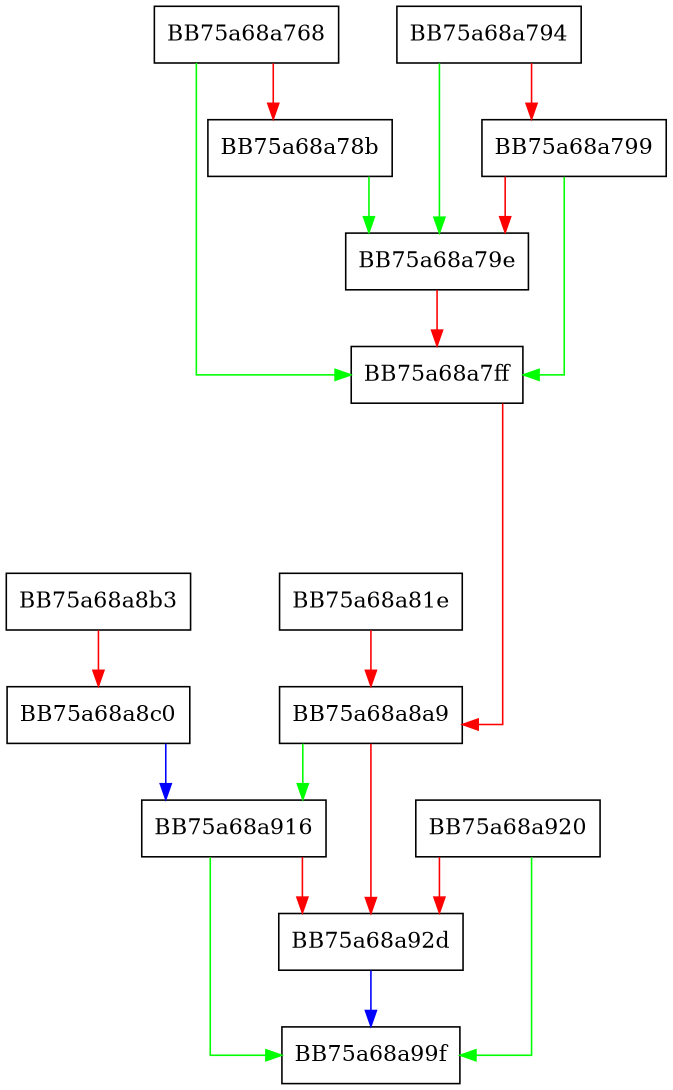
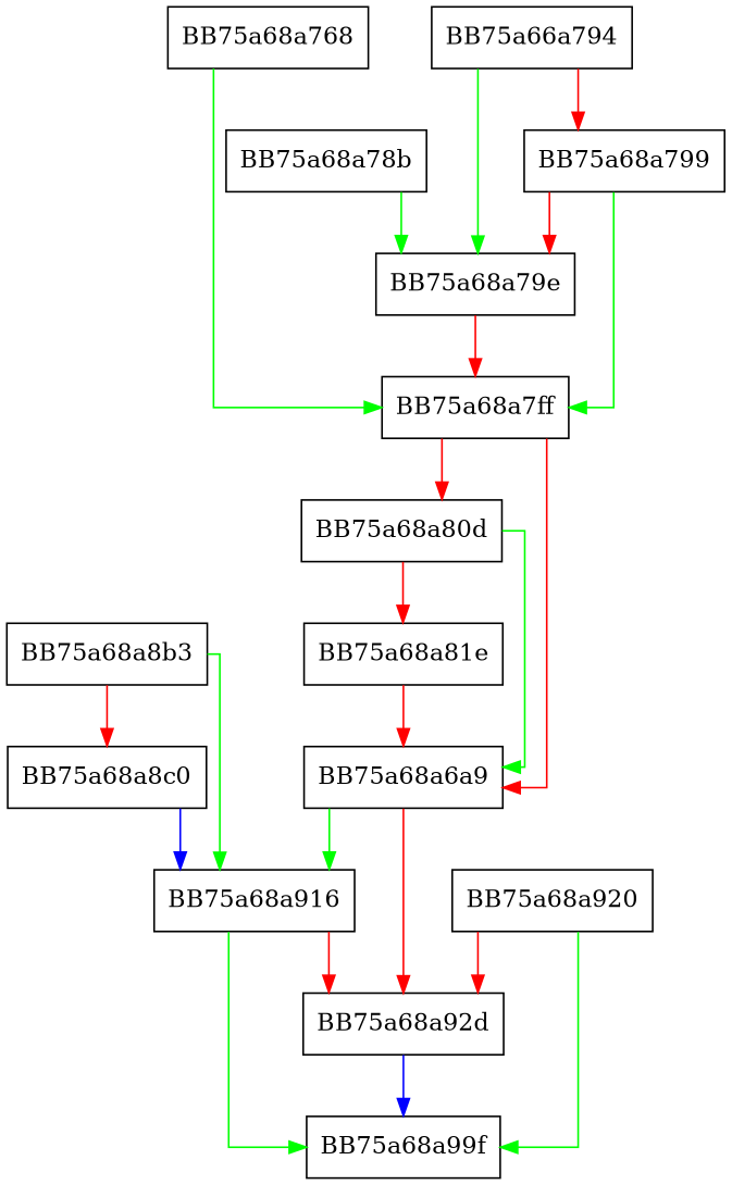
  digraph {
    splines=ortho
    node [shape=box]
    edge [color=red]
    BB75a68a768
    BB75a68a7ff
    BB75a68a78b
-   BB75a68a8a9
+   BB75a68a8a9 [label=BB75a68a6a9]
+   BB75a68a80d
    BB75a68a79e
    BB75a68a916
    BB75a68a92d
    BB75a68a81e
-   BB75a68a794
+   BB75a68a794 [label=BB75a66a794]
    BB75a68a799
    BB75a68a99f
    BB75a68a8b3
    BB75a68a8c0
    BB75a68a920
    BB75a68a768 -> BB75a68a7ff [color=green]
-   BB75a68a768 -> BB75a68a78b
    BB75a68a7ff -> BB75a68a8a9
+   BB75a68a7ff -> BB75a68a80d
    BB75a68a78b -> BB75a68a79e [color=green]
    BB75a68a8a9 -> BB75a68a916 [color=green]
    BB75a68a8a9 -> BB75a68a92d
+   BB75a68a80d -> BB75a68a8a9 [color=green]
+   BB75a68a80d -> BB75a68a81e
    BB75a68a79e -> BB75a68a7ff
    BB75a68a916 -> BB75a68a92d
    BB75a68a916 -> BB75a68a99f [color=green]
    BB75a68a92d -> BB75a68a99f [color=blue]
    BB75a68a81e -> BB75a68a8a9
    BB75a68a794 -> BB75a68a79e [color=green]
    BB75a68a794 -> BB75a68a799
    BB75a68a799 -> BB75a68a7ff [color=green]
    BB75a68a799 -> BB75a68a79e
+   BB75a68a8b3 -> BB75a68a916 [color=green]
    BB75a68a8b3 -> BB75a68a8c0
    BB75a68a8c0 -> BB75a68a916 [color=blue]
    BB75a68a920 -> BB75a68a92d
    BB75a68a920 -> BB75a68a99f [color=green]
  }
